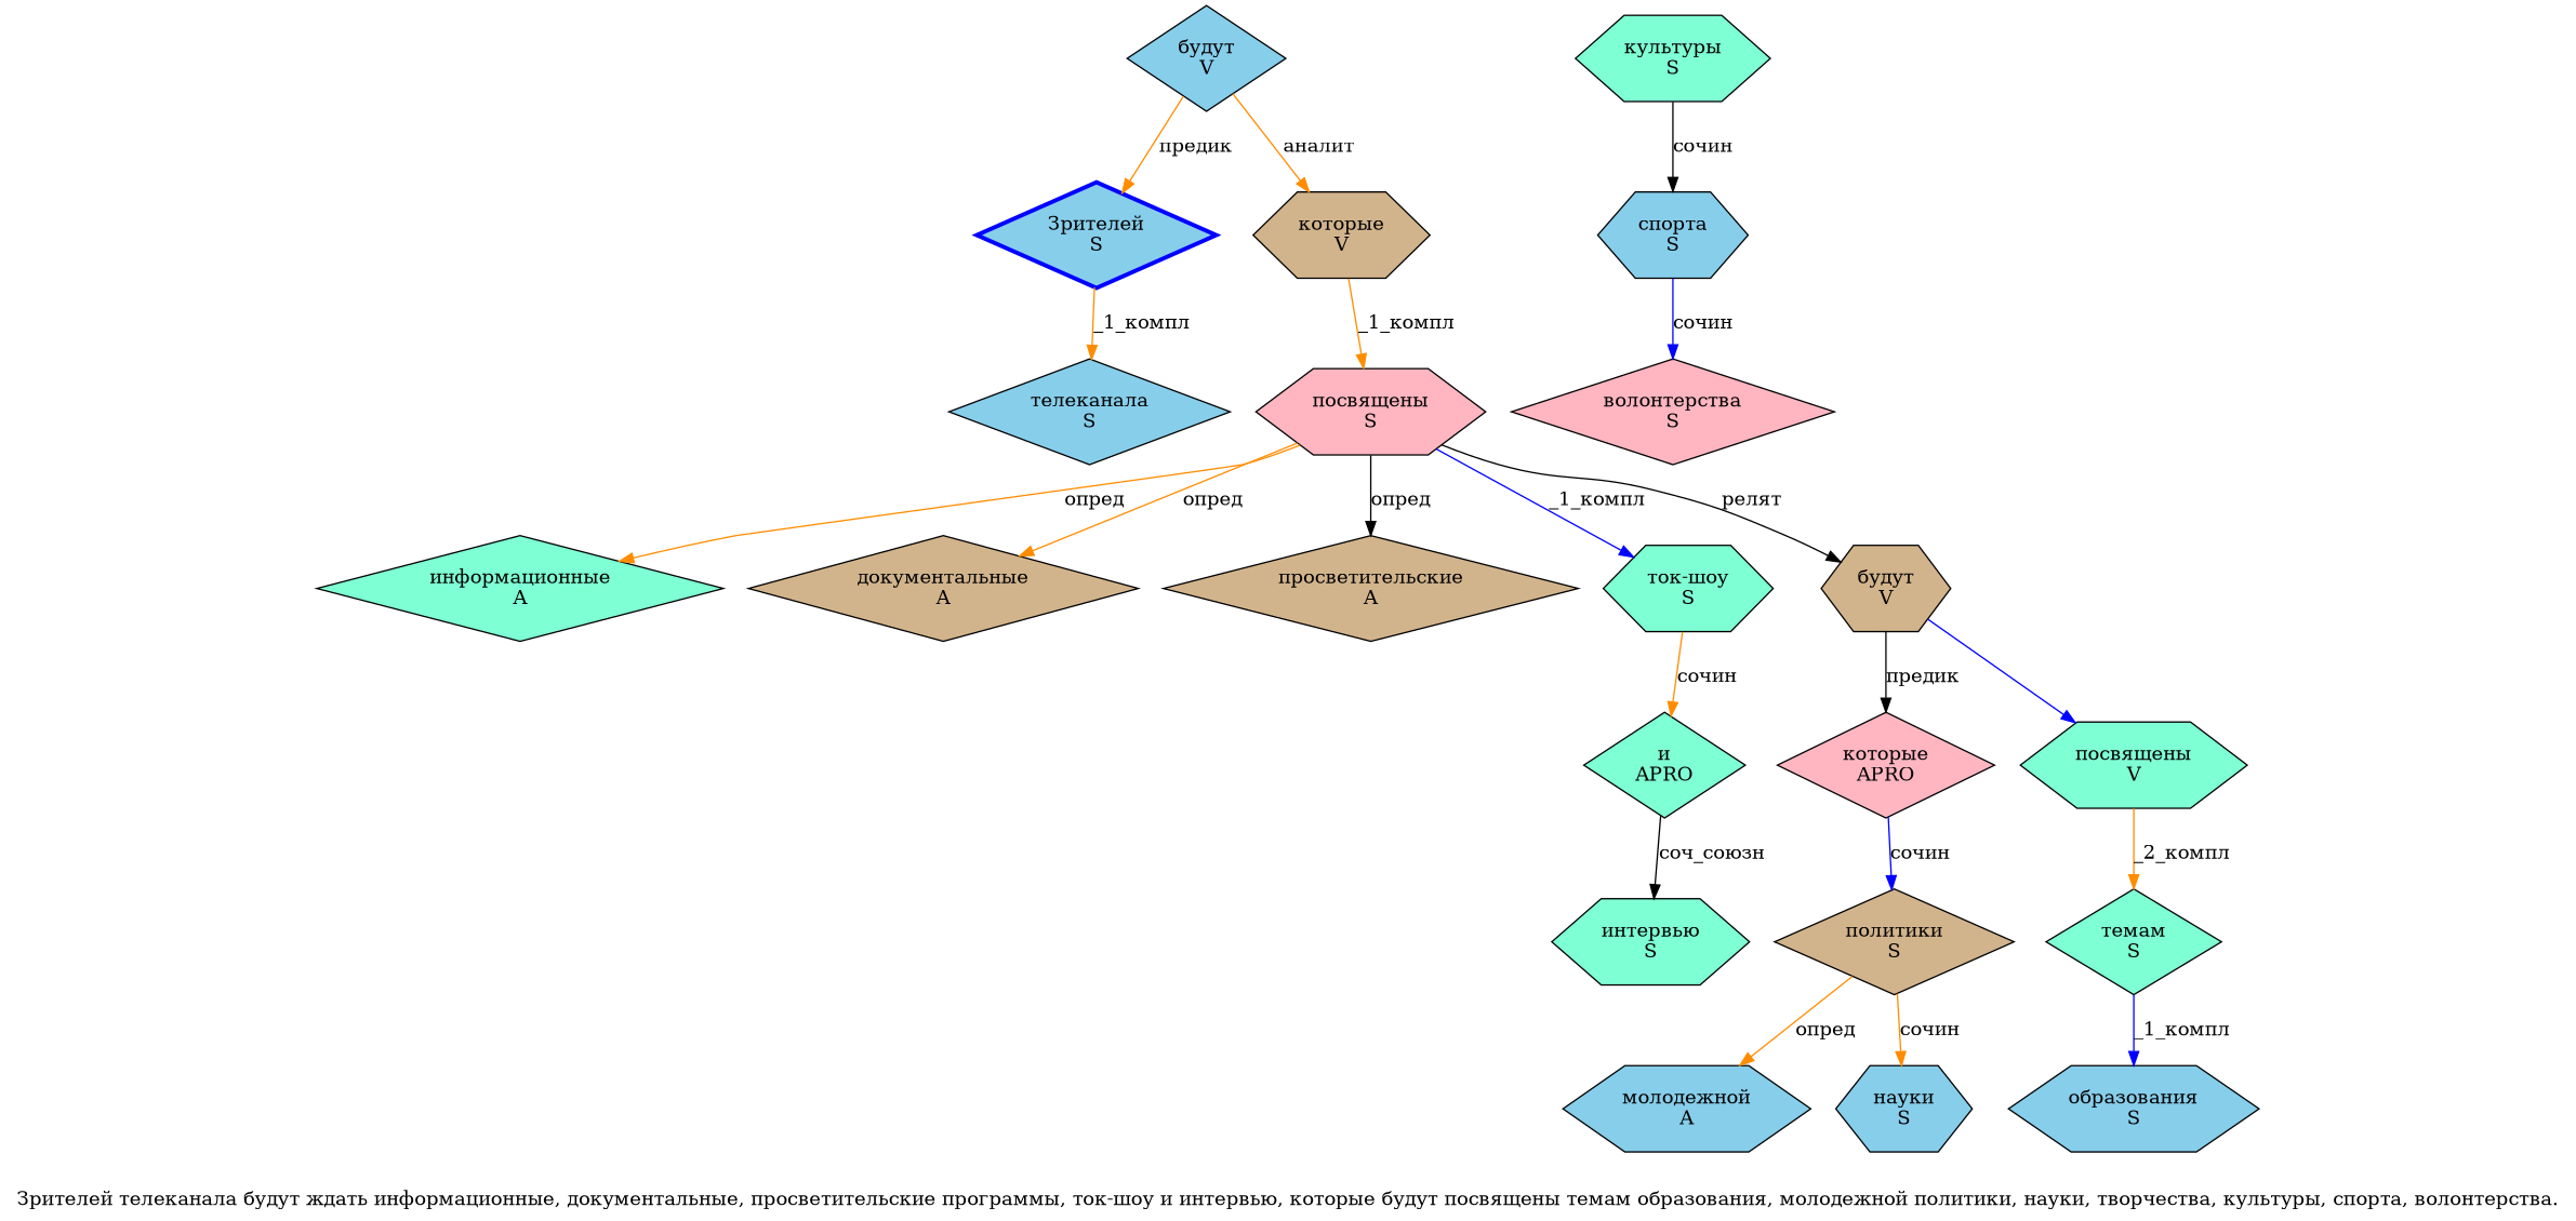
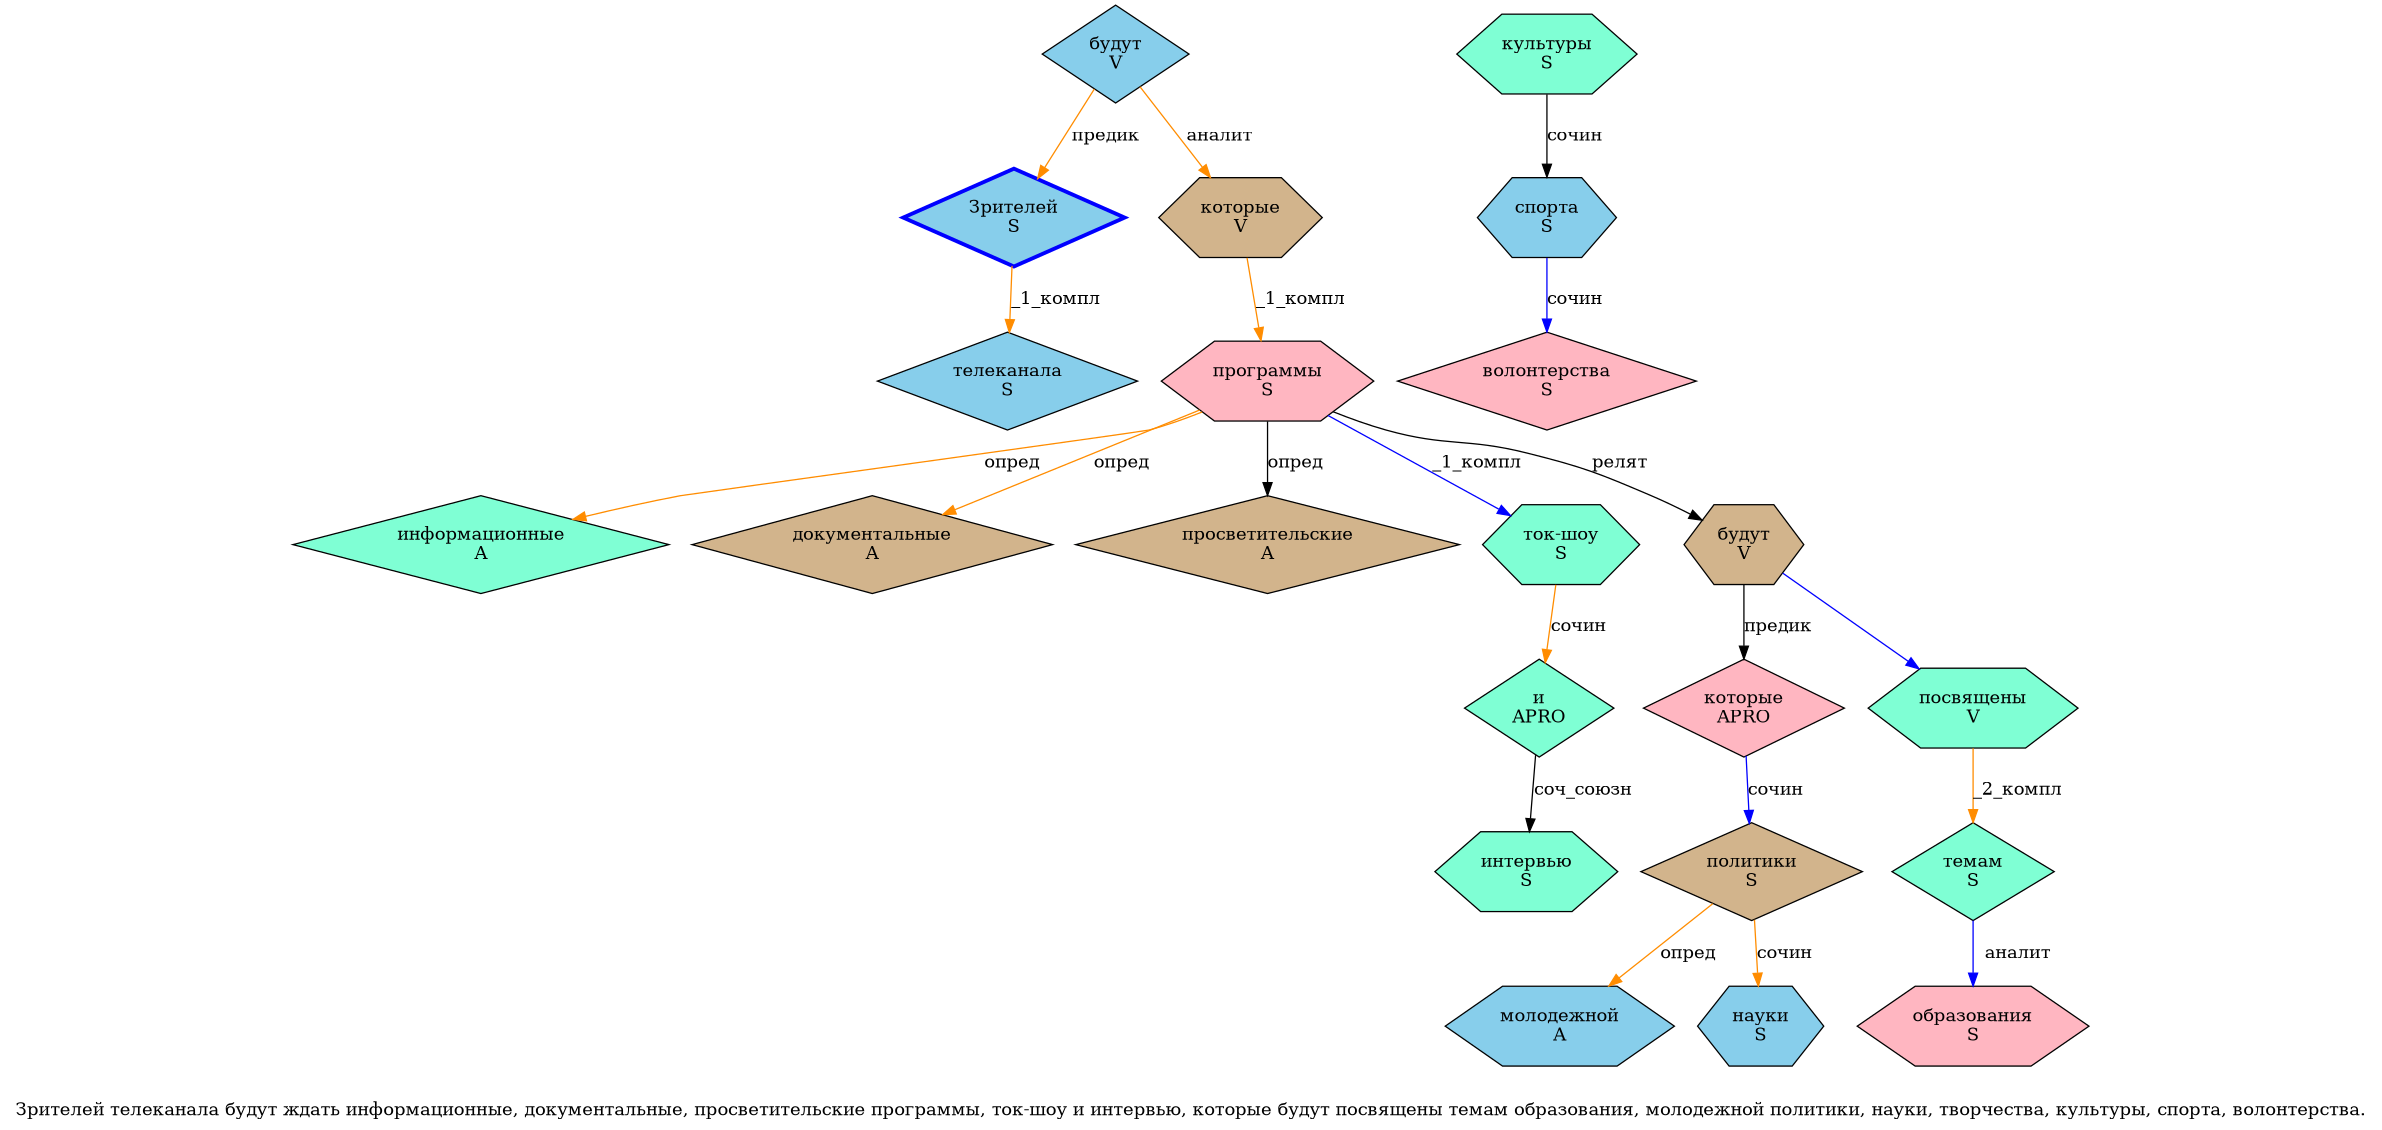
  digraph {
    label="Зрителей телеканала будут ждать информационные, документальные, просветительские программы, ток-шоу и интервью, которые будут посвящены темам образования, молодежной политики, науки, творчества, культуры, спорта, волонтерства."
    node [fillcolor=aquamarine penwidth=1 shape=diamond style=filled]
    edge [color=darkorange]
    n1 [color=blue fillcolor=skyblue label="Зрителей\nS" penwidth=3]
    n2 [fillcolor=skyblue label="телеканала\nS"]
    n3 [fillcolor=skyblue label="будут\nV"]
    n4 [fillcolor=tan label="которые\nV" shape=hexagon]
-   n5 [fillcolor=lightpink label="посвящены\nS" shape=hexagon]
+   n5 [fillcolor=lightpink label="программы\nS" shape=hexagon]
    n6 [label="информационные\nA"]
    n7 [fillcolor=tan label="документальные\nA"]
    n8 [fillcolor=tan label="просветительские\nA"]
    n9 [label="ток-шоу\nS" shape=hexagon]
    n10 [fillcolor=tan label="будут\nV" shape=hexagon]
    n11 [label="и\nAPRO"]
    n12 [fillcolor=lightpink label="которые\nAPRO"]
    n13 [label="посвящены\nV" shape=hexagon]
    n14 [label="интервью\nS" shape=hexagon]
    n15 [fillcolor=tan label="политики\nS"]
    n16 [label="темам\nS"]
-   n17 [fillcolor=skyblue label="образования\nS" shape=hexagon]
+   n17 [fillcolor=lightpink label="образования\nS" shape=hexagon]
    n18 [fillcolor=skyblue label="молодежной\nA" shape=hexagon]
    n19 [fillcolor=skyblue label="науки\nS" shape=hexagon]
    n20 [label="культуры\nS" shape=hexagon]
    n21 [fillcolor=skyblue label="спорта\nS" shape=hexagon]
    n22 [fillcolor=lightpink label="волонтерства\nS"]
    n1 -> n2 [label="_1_компл"]
    n3 -> n1 [label="предик"]
    n3 -> n4 [label="аналит"]
    n4 -> n5 [label="_1_компл"]
    n5 -> n6 [label="опред"]
    n5 -> n7 [label="опред"]
    n5 -> n8 [color=black label="опред"]
    n5 -> n9 [color=blue label="_1_компл"]
    n5 -> n10 [color=black label="релят"]
    n9 -> n11 [label="сочин"]
    n10 -> n12 [color=black label="предик"]
    n10 -> n13 [color=blue]
    n11 -> n14 [color=black label="соч_союзн"]
    n12 -> n15 [color=blue label="сочин"]
    n13 -> n16 [label="_2_компл"]
    n15 -> n18 [label="опред"]
    n15 -> n19 [label="сочин"]
-   n16 -> n17 [color=blue label="_1_компл"]
+   n16 -> n17 [color=blue label="аналит"]
    n20 -> n21 [color=black label="сочин"]
    n21 -> n22 [color=blue label="сочин"]
  }
